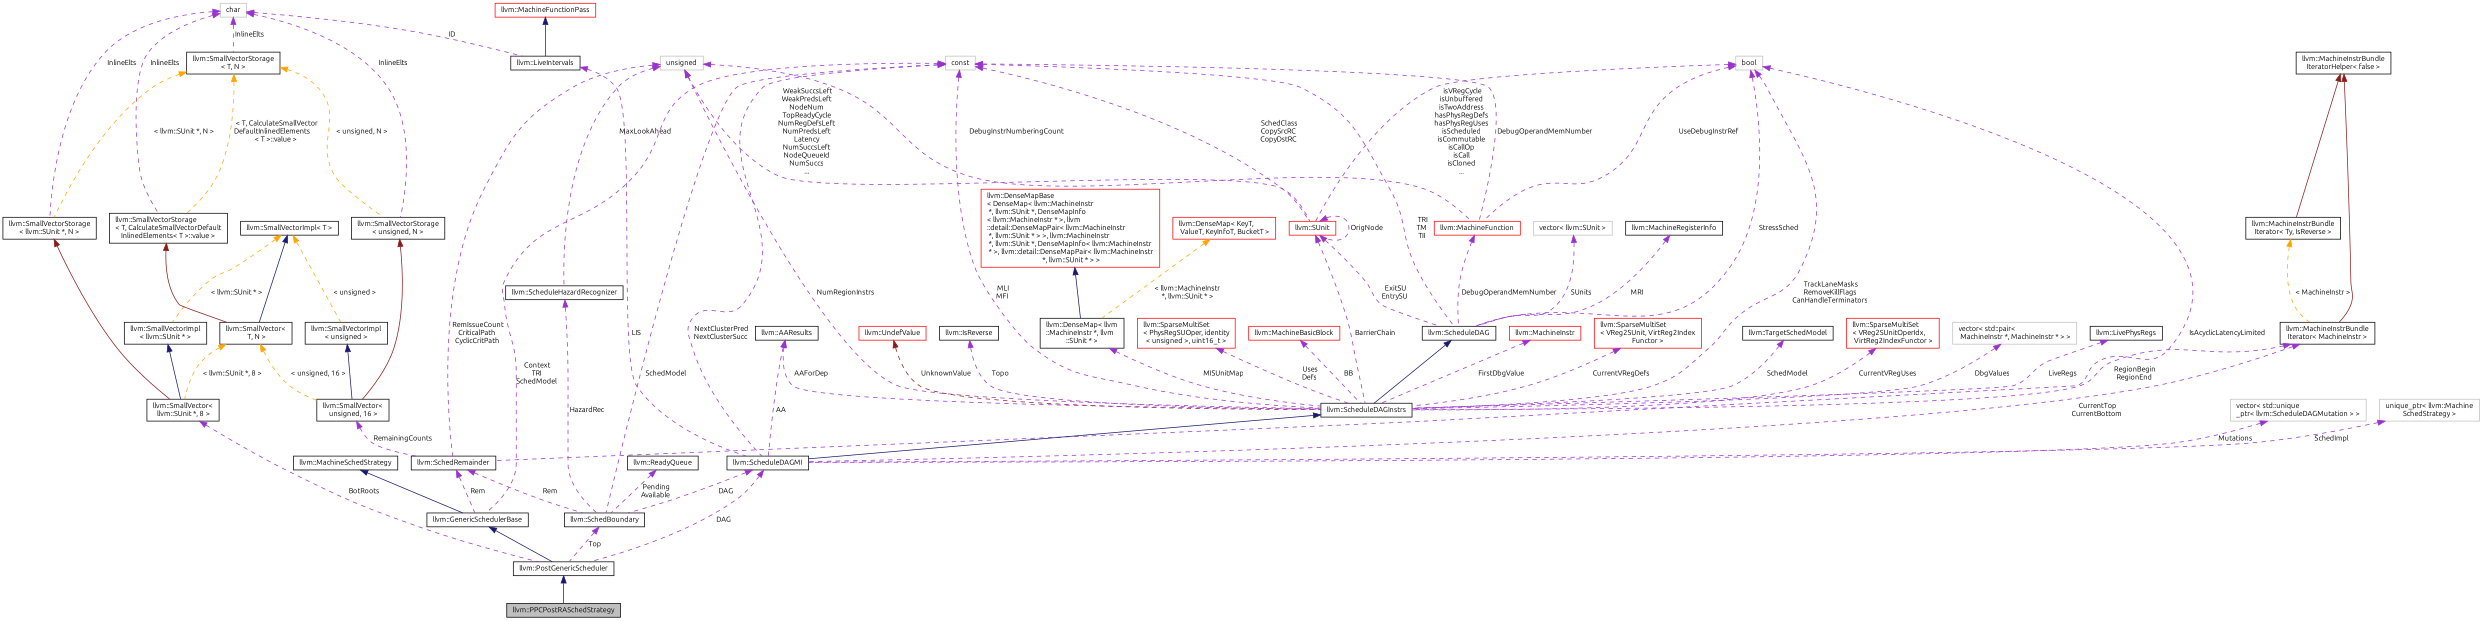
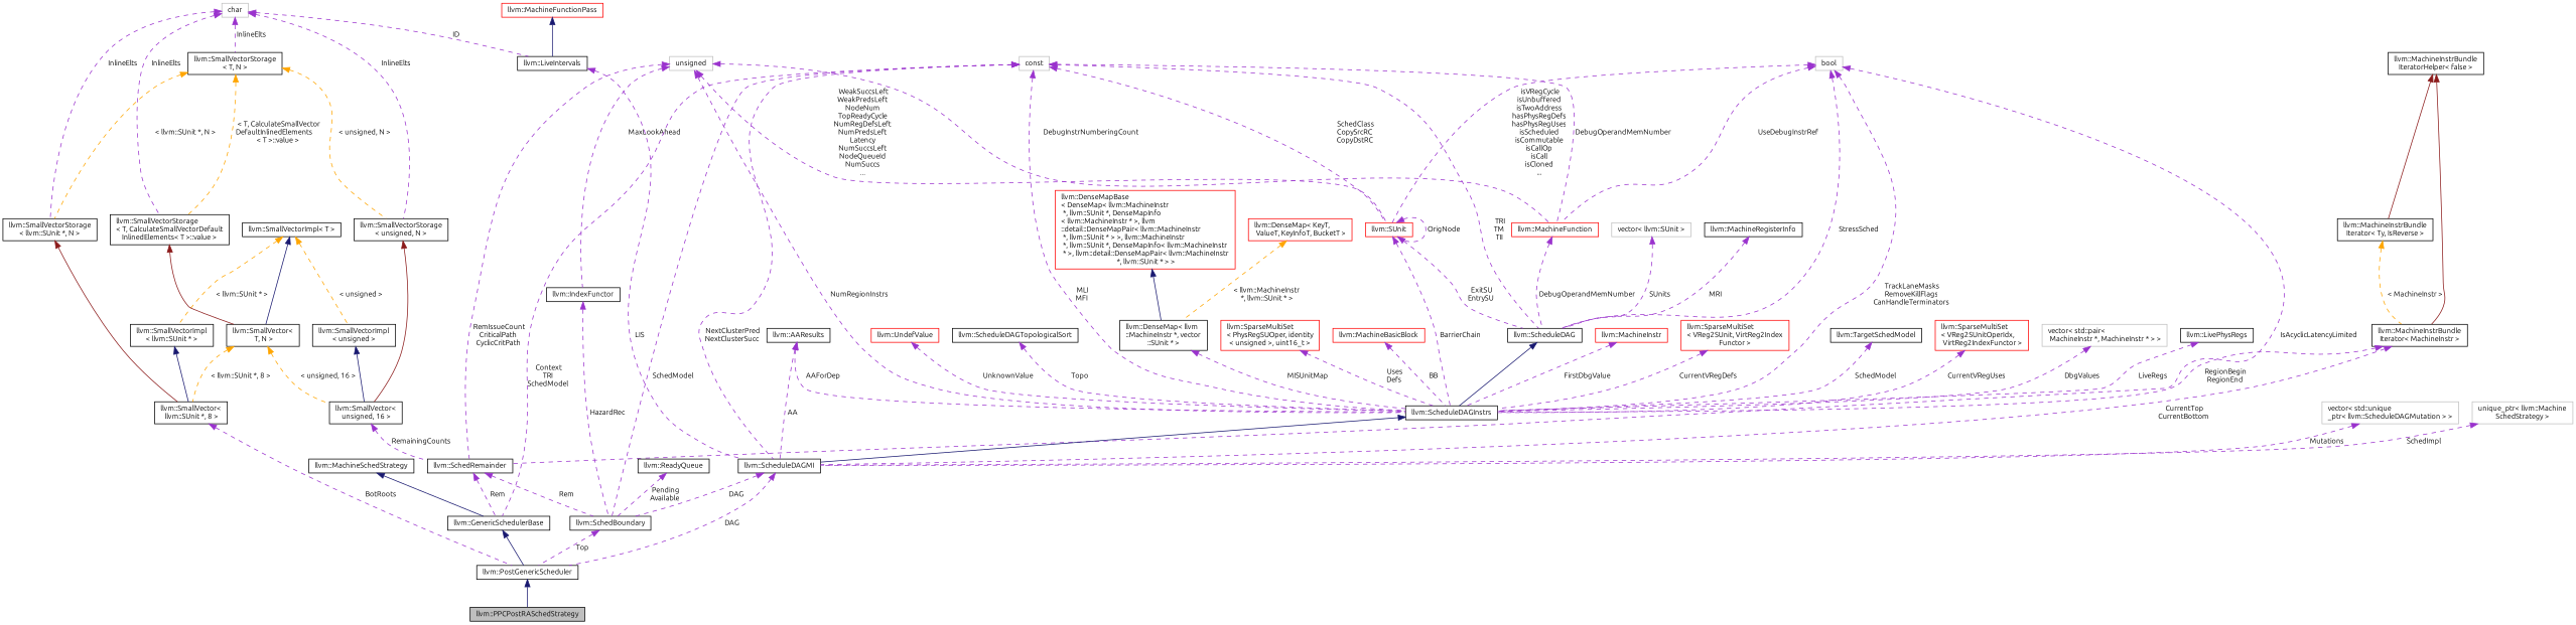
  digraph {
    fontname=Ubuntu
    rankdir=TB
    node [color=black fontname=Ubuntu fontsize=10 shape=record]
    edge [color=darkorchid3 dir=back fontname=Ubuntu fontsize=10 labelfontname=Helvetica labelfontsize=10 style=dashed]
    n1 [fillcolor=grey75 fontcolor=black height=0.2 label="llvm::PPCPostRASchedStrategy" style=filled width=0.4]
    n2 [height=0.2 label="llvm::PostGenericScheduler" width=0.4]
    n3 [height=0.2 label="llvm::GenericSchedulerBase" width=0.4]
    n4 [height=0.2 label="llvm::MachineSchedStrategy" width=0.4]
    n5 [height=0.2 label="llvm::SchedRemainder" width=0.4]
    n6 [height=0.2 label="llvm::SchedBoundary" width=0.4]
    n7 [height=0.2 label="llvm::SmallVector\<\l unsigned, 16 \>" width=0.4]
    n8 [height=0.2 label="llvm::SmallVectorImpl\l\< unsigned \>" width=0.4]
    n9 [height=0.2 label="llvm::SmallVectorImpl\< T \>" width=0.4]
    n10 [height=0.2 label="llvm::SmallVector\<\l T, N \>" width=0.4]
    n11 [height=0.2 label="llvm::SmallVectorImpl\l\< llvm::SUnit * \>" width=0.4]
    n12 [height=0.2 label="llvm::SmallVector\<\l llvm::SUnit *, 8 \>" width=0.4]
    n13 [height=0.2 label="llvm::SmallVectorStorage\l\< unsigned, N \>" width=0.4]
    n14 [color=grey75 height=0.2 label=char width=0.4]
    n15 [height=0.2 label="llvm::SmallVectorStorage\l\< T, N \>" width=0.4]
    n16 [height=0.2 label="llvm::SmallVectorStorage\l\< T, CalculateSmallVectorDefault\lInlinedElements\< T \>::value \>" width=0.4]
    n17 [height=0.2 label="llvm::SmallVectorStorage\l\< llvm::SUnit *, N \>" width=0.4]
    n18 [height=0.2 label="llvm::LiveIntervals" width=0.4]
    n19 [height=0.2 label="llvm::ScheduleDAGMI" width=0.4]
    n20 [color=grey75 height=0.2 label=bool width=0.4]
    n21 [height=0.2 label="llvm::ScheduleDAGInstrs" width=0.4]
    n22 [height=0.2 label="llvm::ScheduleDAG" width=0.4]
    n23 [color=red height=0.2 label="llvm::MachineFunction" width=0.4]
    n24 [color=red height=0.2 label="llvm::SUnit" width=0.4]
    n25 [color=grey75 height=0.2 label=unsigned width=0.4]
-   n26 [height=0.2 label="llvm::ScheduleHazardRecognizer" width=0.4]
+   n26 [height=0.2 label="llvm::IndexFunctor" width=0.4]
    n27 [color=grey75 height=0.2 label=const width=0.4]
    n28 [color=grey75 height=0.2 label="vector\< llvm::SUnit \>" width=0.4]
    n29 [height=0.2 label="llvm::MachineRegisterInfo" width=0.4]
-   n30 [height=0.2 label="llvm::DenseMap\< llvm\l::MachineInstr *, llvm\l::SUnit * \>" width=0.4]
+   n30 [height=0.2 label="llvm::DenseMap\< llvm\l::MachineInstr *, vector\l::SUnit * \>" width=0.4]
    n31 [color=red height=0.2 label="llvm::DenseMapBase\l\< DenseMap\< llvm::MachineInstr\l *, llvm::SUnit *, DenseMapInfo\l\< llvm::MachineInstr * \>, llvm\l::detail::DenseMapPair\< llvm::MachineInstr\l *, llvm::SUnit * \> \>, llvm::MachineInstr\l *, llvm::SUnit *, DenseMapInfo\< llvm::MachineInstr\l * \>, llvm::detail::DenseMapPair\< llvm::MachineInstr\l *, llvm::SUnit * \> \>" width=0.4]
    n32 [color=red height=0.2 label="llvm::DenseMap\< KeyT,\l ValueT, KeyInfoT, BucketT \>" width=0.4]
    n33 [height=0.2 label="llvm::MachineInstrBundle\lIterator\< MachineInstr \>" width=0.4]
    n34 [height=0.2 label="llvm::MachineInstrBundle\lIteratorHelper\< false \>" width=0.4]
    n35 [height=0.2 label="llvm::MachineInstrBundle\lIterator\< Ty, IsReverse \>" width=0.4]
    n36 [color=grey75 height=0.2 label="vector\< std::pair\<\l MachineInstr *, MachineInstr * \> \>" width=0.4]
    n37 [height=0.2 label="llvm::LivePhysRegs" width=0.4]
    n38 [color=red height=0.2 label="llvm::UndefValue" width=0.4]
    n39 [height=0.2 label="llvm::AAResults" width=0.4]
-   n40 [height=0.2 label="llvm::IsReverse" width=0.4]
+   n40 [height=0.2 label="llvm::ScheduleDAGTopologicalSort" width=0.4]
    n41 [color=red height=0.2 label="llvm::SparseMultiSet\l\< PhysRegSUOper, identity\l\< unsigned \>, uint16_t \>" width=0.4]
    n42 [color=red height=0.2 label="llvm::MachineBasicBlock" width=0.4]
    n43 [color=red height=0.2 label="llvm::MachineInstr" width=0.4]
    n44 [color=red height=0.2 label="llvm::SparseMultiSet\l\< VReg2SUnit, VirtReg2Index\lFunctor \>" width=0.4]
    n45 [height=0.2 label="llvm::TargetSchedModel" width=0.4]
    n46 [color=red height=0.2 label="llvm::SparseMultiSet\l\< VReg2SUnitOperIdx,\l VirtReg2IndexFunctor \>" width=0.4]
    n47 [color=grey75 height=0.2 label="vector\< std::unique\l_ptr\< llvm::ScheduleDAGMutation \> \>" width=0.4]
    n48 [color=red height=0.2 label="llvm::MachineFunctionPass" width=0.4]
    n49 [color=grey75 height=0.2 label="unique_ptr\< llvm::Machine\lSchedStrategy \>" width=0.4]
    n50 [height=0.2 label="llvm::ReadyQueue" width=0.4]
    n2 -> n1 [color=midnightblue style=solid]
    n3 -> n2 [color=midnightblue style=solid]
    n4 -> n3 [color=midnightblue style=solid]
    n5 -> n3 [label=" Rem"]
    n5 -> n6 [label=" Rem"]
    n6 -> n2 [label=" Top"]
    n7 -> n5 [label=" RemainingCounts"]
    n8 -> n7 [color=midnightblue style=solid]
    n9 -> n8 [color=orange label=" \< unsigned \>"]
    n9 -> n10 [color=midnightblue style=solid]
    n9 -> n11 [color=orange label=" \< llvm::SUnit * \>"]
    n10 -> n7 [color=orange label=" \< unsigned, 16 \>"]
    n10 -> n12 [color=orange label=" \< llvm::SUnit *, 8 \>"]
    n11 -> n12 [color=midnightblue style=solid]
    n12 -> n2 [label=" BotRoots"]
    n13 -> n7 [color=firebrick4 style=solid]
    n14 -> n13 [label=" InlineElts"]
    n14 -> n15 [label=" InlineElts"]
    n14 -> n16 [label=" InlineElts"]
    n14 -> n17 [label=" InlineElts"]
    n14 -> n18 [label=" ID"]
    n15 -> n13 [color=orange label=" \< unsigned, N \>"]
    n15 -> n16 [color=orange label=" \< T, CalculateSmallVector\lDefaultInlinedElements\l\< T \>::value \>"]
    n15 -> n17 [color=orange label=" \< llvm::SUnit *, N \>"]
    n16 -> n10 [color=firebrick4 style=solid]
    n17 -> n12 [color=firebrick4 style=solid]
    n18 -> n19 [label=" LIS"]
    n19 -> n2 [label=" DAG"]
    n19 -> n6 [label=" DAG"]
    n20 -> n5 [label=" IsAcyclicLatencyLimited"]
    n20 -> n21 [label=" TrackLaneMasks\nRemoveKillFlags\nCanHandleTerminators"]
    n20 -> n22 [label=" StressSched"]
    n20 -> n23 [label=" UseDebugInstrRef"]
    n20 -> n24 [label=" isVRegCycle\nisUnbuffered\nisTwoAddress\nhasPhysRegDefs\nhasPhysRegUses\nisScheduled\nisCommutable\nisCallOp\nisCall\nisCloned\n..."]
    n21 -> n19 [color=midnightblue style=solid]
    n22 -> n21 [color=midnightblue style=solid]
    n23 -> n22 [label=" DebugOperandMemNumber"]
    n24 -> n21 [label=" BarrierChain"]
    n24 -> n22 [label=" ExitSU\nEntrySU"]
    n24 -> n24 [label=" OrigNode"]
    n25 -> n5 [label=" RemIssueCount\nCriticalPath\nCyclicCritPath"]
    n25 -> n21 [label=" NumRegionInstrs"]
    n25 -> n23 [label=" DebugInstrNumberingCount"]
    n25 -> n24 [label=" WeakSuccsLeft\nWeakPredsLeft\nNodeNum\nTopReadyCycle\nNumRegDefsLeft\nNumPredsLeft\nLatency\nNumSuccsLeft\nNodeQueueId\nNumSuccs\n..."]
    n25 -> n26 [label=" MaxLookAhead"]
    n26 -> n6 [label=" HazardRec"]
    n27 -> n3 [label=" Context\nTRI\nSchedModel"]
    n27 -> n6 [label=" SchedModel"]
    n27 -> n19 [label=" NextClusterPred\nNextClusterSucc"]
    n27 -> n21 [label=" MLI\nMFI"]
    n27 -> n22 [label=" TRI\nTM\nTII"]
    n27 -> n23 [label=" DebugOperandMemNumber"]
    n27 -> n24 [label=" SchedClass\nCopySrcRC\nCopyDstRC"]
    n28 -> n22 [label=" SUnits"]
    n29 -> n22 [label=" MRI"]
    n30 -> n21 [label=" MISUnitMap"]
    n31 -> n30 [color=midnightblue style=solid]
    n32 -> n30 [color=orange label=" \< llvm::MachineInstr\l *, llvm::SUnit * \>"]
    n33 -> n19 [label=" CurrentTop\nCurrentBottom"]
    n33 -> n21 [label=" RegionBegin\nRegionEnd"]
    n34 -> n33 [color=firebrick4 style=solid]
    n34 -> n35 [color=firebrick4 style=solid]
    n35 -> n33 [color=orange label=" \< MachineInstr \>"]
    n36 -> n21 [label=" DbgValues"]
    n37 -> n21 [label=" LiveRegs"]
-   n38 -> n21 [color=firebrick4 label=" UnknownValue"]
+   n38 -> n21 [label=" UnknownValue"]
    n39 -> n19 [label=" AA"]
    n39 -> n21 [label=" AAForDep"]
    n40 -> n21 [label=" Topo"]
    n41 -> n21 [label=" Uses\nDefs"]
    n42 -> n21 [label=" BB"]
    n43 -> n21 [label=" FirstDbgValue"]
    n44 -> n21 [label=" CurrentVRegDefs"]
    n45 -> n21 [label=" SchedModel"]
    n46 -> n21 [label=" CurrentVRegUses"]
    n47 -> n19 [label=" Mutations"]
    n48 -> n18 [color=midnightblue style=solid]
    n49 -> n19 [label=" SchedImpl"]
    n50 -> n6 [label=" Pending\nAvailable"]
  }
